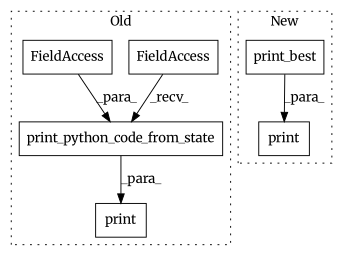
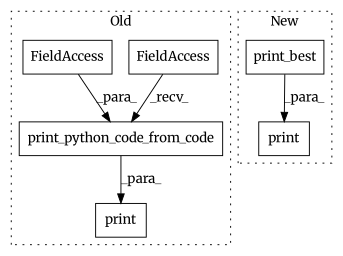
  digraph {
    fontname=Merriweather
    node [a=32 l="6,1" shape=box fontname=Merriweather]
    edge [fontname=Merriweather]
-   n1 [l="29,1" label=print_python_code_from_state s="2920,2958"]
+   n1 [l="29,1" label=print_python_code_from_code s="2920,2958"]
    n2 [label=print s="2897,2959"]
    n3 [a=22 l=4 label=FieldAccess s=2903]
    n4 [a=22 l=3 label=FieldAccess s=2949]
    n5 [label=print s="2960,2998"]
    n6 [l="11,1" label=print_best s="2971,2997"]
    subgraph cluster_1 {
      label=Old
      style=dotted
      n1
      n2
      n3
      n4
    }
    subgraph cluster_2 {
      label=New
      style=dotted
      n5
      n6
    }
    n1 -> n2 [label=_para_]
    n3 -> n1 [label=_recv_]
    n4 -> n1 [label=_para_]
    n6 -> n5 [label=_para_]
  }
